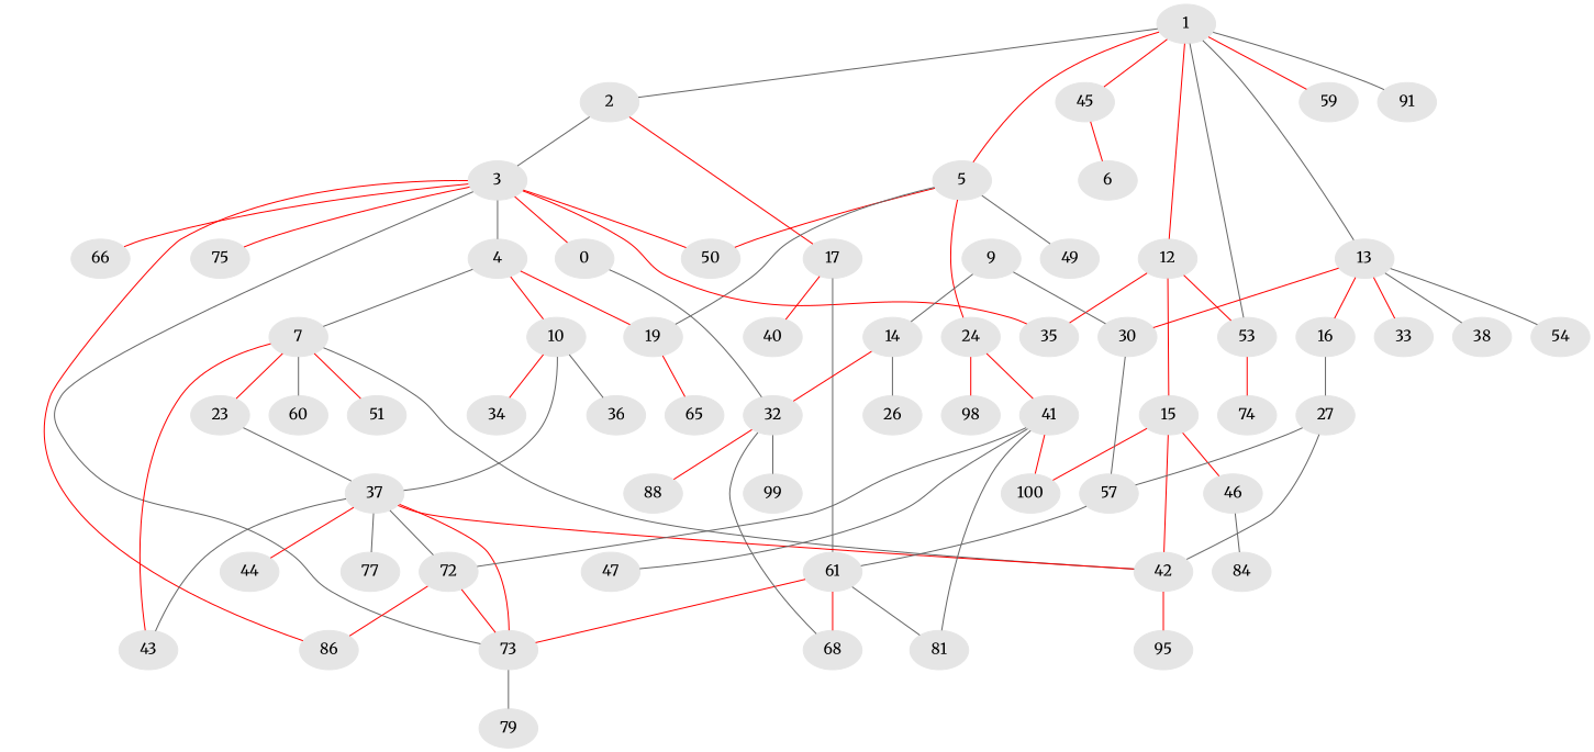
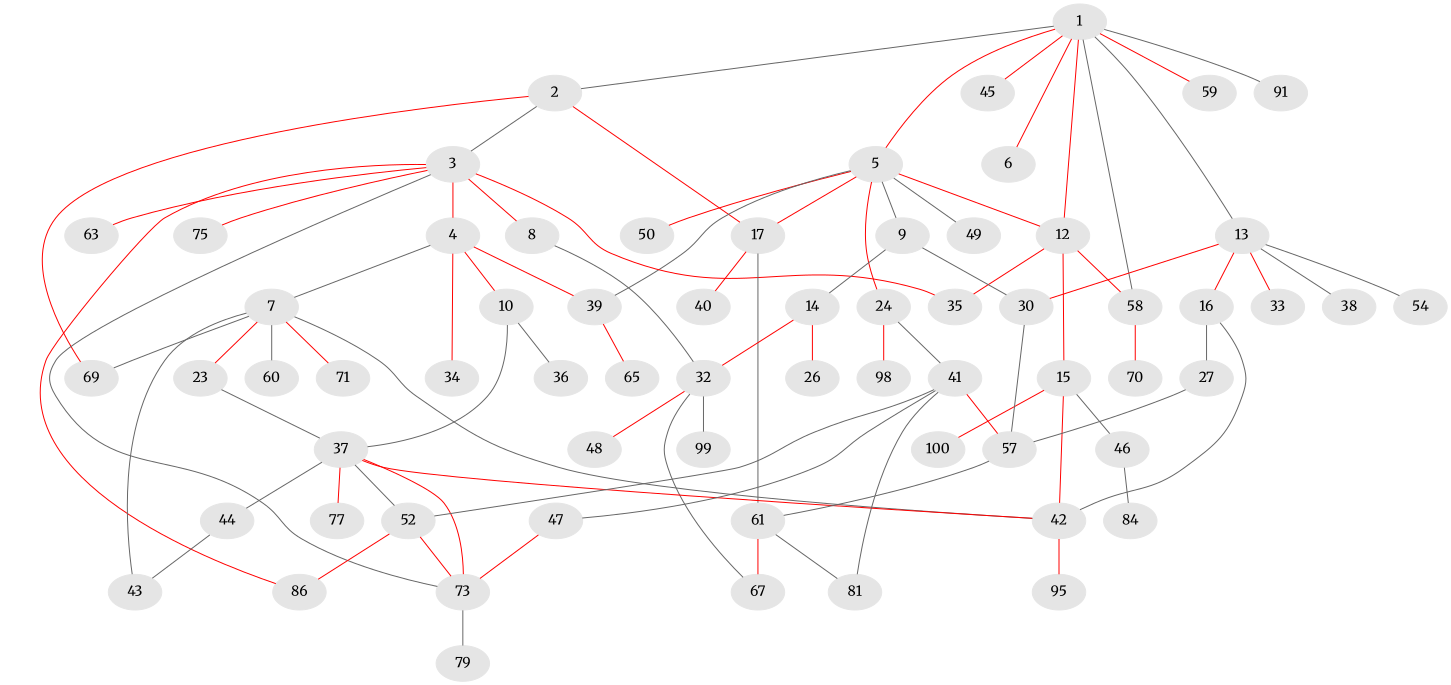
  graph {
    fontname=Merriweather
    node [color=gray90 fontname=Merriweather style=filled]
    edge [color=red fontname=Merriweather]
    1 [super="+18"]
    2 [super="+52"]
    5 [super="+20"]
    6 [super="+11"]
    12 [super="+78"]
    13 [super="+31"]
    45
-   53 [super="+55"]
+   53 [super="+55" label=58]
    59 [super="+68"]
    91
    3 [super="+29"]
    17
+   69 [super="+85"]
    50 [super="+97"]
-   19
+   19 [label=39]
    9
    24 [super="+39"]
    49
    35
    15 [super="+22"]
    30
    16 [super="+56"]
    33 [super="+80"]
    38
    54
-   74
+   74 [label=70]
    4
-   8 [label=0]
-   63 [super="+92" label=66]
+   8
+   63 [super="+92"]
    73 [super="+76"]
    75
    86 [super="+90"]
    40 [super="+96"]
    61 [super="+64"]
    7 [super="+58"]
    10 [super="+25"]
    32 [super="+88"]
    79
    77 [super="+87"]
    23 [super="+28"]
    42 [super="+70"]
    43
    60
-   71 [label=51]
+   71
    34
    36 [super="+66"]
    37 [super="+51"]
    65
    14 [super="+21"]
    41 [super="+93"]
    98
    95
-   48 [super="+94" label=88]
-   67 [super="+89" label=68]
+   48 [super="+94"]
+   67 [super="+89"]
    99
    26
    57 [super="+83"]
    44
-   72
+   72 [label=52]
    46 [super="+82"]
    100
    27
    84
    81
    47 [super="+62"]
    1 -- 2 [color=gray40]
    1 -- 5
-   45 -- 6
+   1 -- 6
    1 -- 12
    1 -- 13 [color=gray40]
    1 -- 45
    1 -- 53 [color=gray40]
    1 -- 59
    1 -- 91 [color=gray40]
    2 -- 3 [color=gray40]
    2 -- 17
+   2 -- 69
+   5 -- 12
+   5 -- 17
    5 -- 50
    5 -- 19 [color=gray40]
+   5 -- 9 [color=gray40]
    5 -- 24
    5 -- 49 [color=gray40]
    12 -- 53
    12 -- 35
    12 -- 15
    13 -- 30
    13 -- 16
    13 -- 33
    13 -- 38 [color=gray40]
    13 -- 54 [color=gray40]
    53 -- 74
-   3 -- 50
    3 -- 35
-   3 -- 4 [color=gray40]
+   3 -- 4
    3 -- 8
    3 -- 63
    3 -- 73 [color=gray40]
    3 -- 75
    3 -- 86
    17 -- 40
    17 -- 61 [color=gray40]
    19 -- 65
    9 -- 30 [color=gray40]
    9 -- 14 [color=gray40]
-   24 -- 41
+   24 -- 41 [color=gray40]
    24 -- 98
    15 -- 42
-   15 -- 46
+   15 -- 46 [color=gray40]
    15 -- 100
    30 -- 57 [color=gray40]
-   27 -- 42 [color=gray40]
+   16 -- 42 [color=gray40]
    16 -- 27 [color=gray40]
    4 -- 19
    4 -- 7 [color=gray40]
    4 -- 10
    8 -- 32 [color=gray40]
    73 -- 79 [color=gray40]
-   61 -- 73
+   47 -- 73
    61 -- 67 [weight=2]
    61 -- 81 [color=gray40]
+   7 -- 69 [color=gray40]
    7 -- 23
    7 -- 42 [color=gray40]
-   7 -- 43
+   7 -- 43 [color=gray40]
    7 -- 60 [color=gray40]
    7 -- 71
-   10 -- 34
+   4 -- 34
    10 -- 36 [color=gray40]
    10 -- 37 [color=gray40]
    32 -- 48
    32 -- 67 [color=gray40]
    32 -- 99 [color=gray40]
    23 -- 37 [color=gray40]
    42 -- 95
    37 -- 73
-   37 -- 77 [color=gray40]
+   37 -- 77
    37 -- 42
-   37 -- 43 [color=gray40]
-   37 -- 44
+   44 -- 43 [color=gray40]
+   37 -- 44 [color=gray40]
    37 -- 72 [color=gray40]
    14 -- 32
-   14 -- 26 [color=gray40]
-   41 -- 100
+   14 -- 26
+   41 -- 57
    41 -- 72 [color=gray40]
    41 -- 81 [color=gray40]
    41 -- 47 [color=gray40]
    57 -- 61 [color=gray40]
    72 -- 73
    72 -- 86
    46 -- 84 [color=gray40]
    27 -- 57 [color=gray40]
  }
